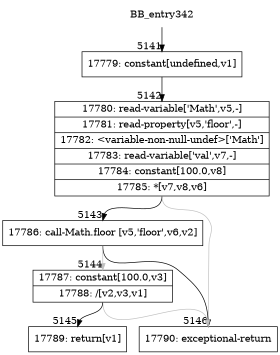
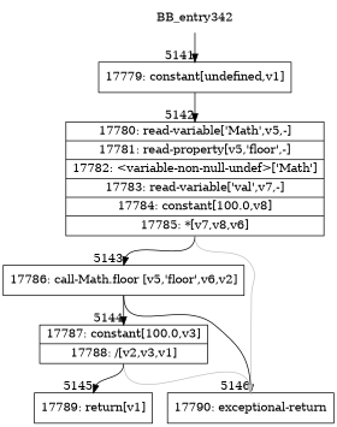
  digraph {
    rankdir=TD
    node [shape=record]
    edge [headport=n tailport=s]
    n1 [label=BB_entry342 shape=none]
    n2 [label="{17779: constant[undefined,v1]}"]
    n3 [label="{17780: read-variable['Math',v5,-]|17781: read-property[v5,'floor',-]|17782: \<variable-non-null-undef\>['Math']|17783: read-variable['val',v7,-]|17784: constant[100.0,v8]|17785: *[v7,v8,v6]}"]
    n4 [label="{17786: call-Math.floor [v5,'floor',v6,v2]}"]
    n5 [label="{17790: exceptional-return}"]
    n6 [label="{17787: constant[100.0,v3]|17788: /[v2,v3,v1]}"]
    n7 [label="{17789: return[v1]}"]
    n1 -> n2 [headlabel="    5141"]
    n2 -> n3 [headlabel="      5142"]
    n3 -> n4 [headlabel="      5143"]
    n3 -> n5 [color=gray headlabel="      5146"]
    n4 -> n5 [color=black]
-   n4 -> n6 [headlabel="      5144" color=gray]
+   n4 -> n6 [headlabel="      5144"]
    n6 -> n5 [color=gray]
    n6 -> n7 [headlabel="      5145"]
  }
